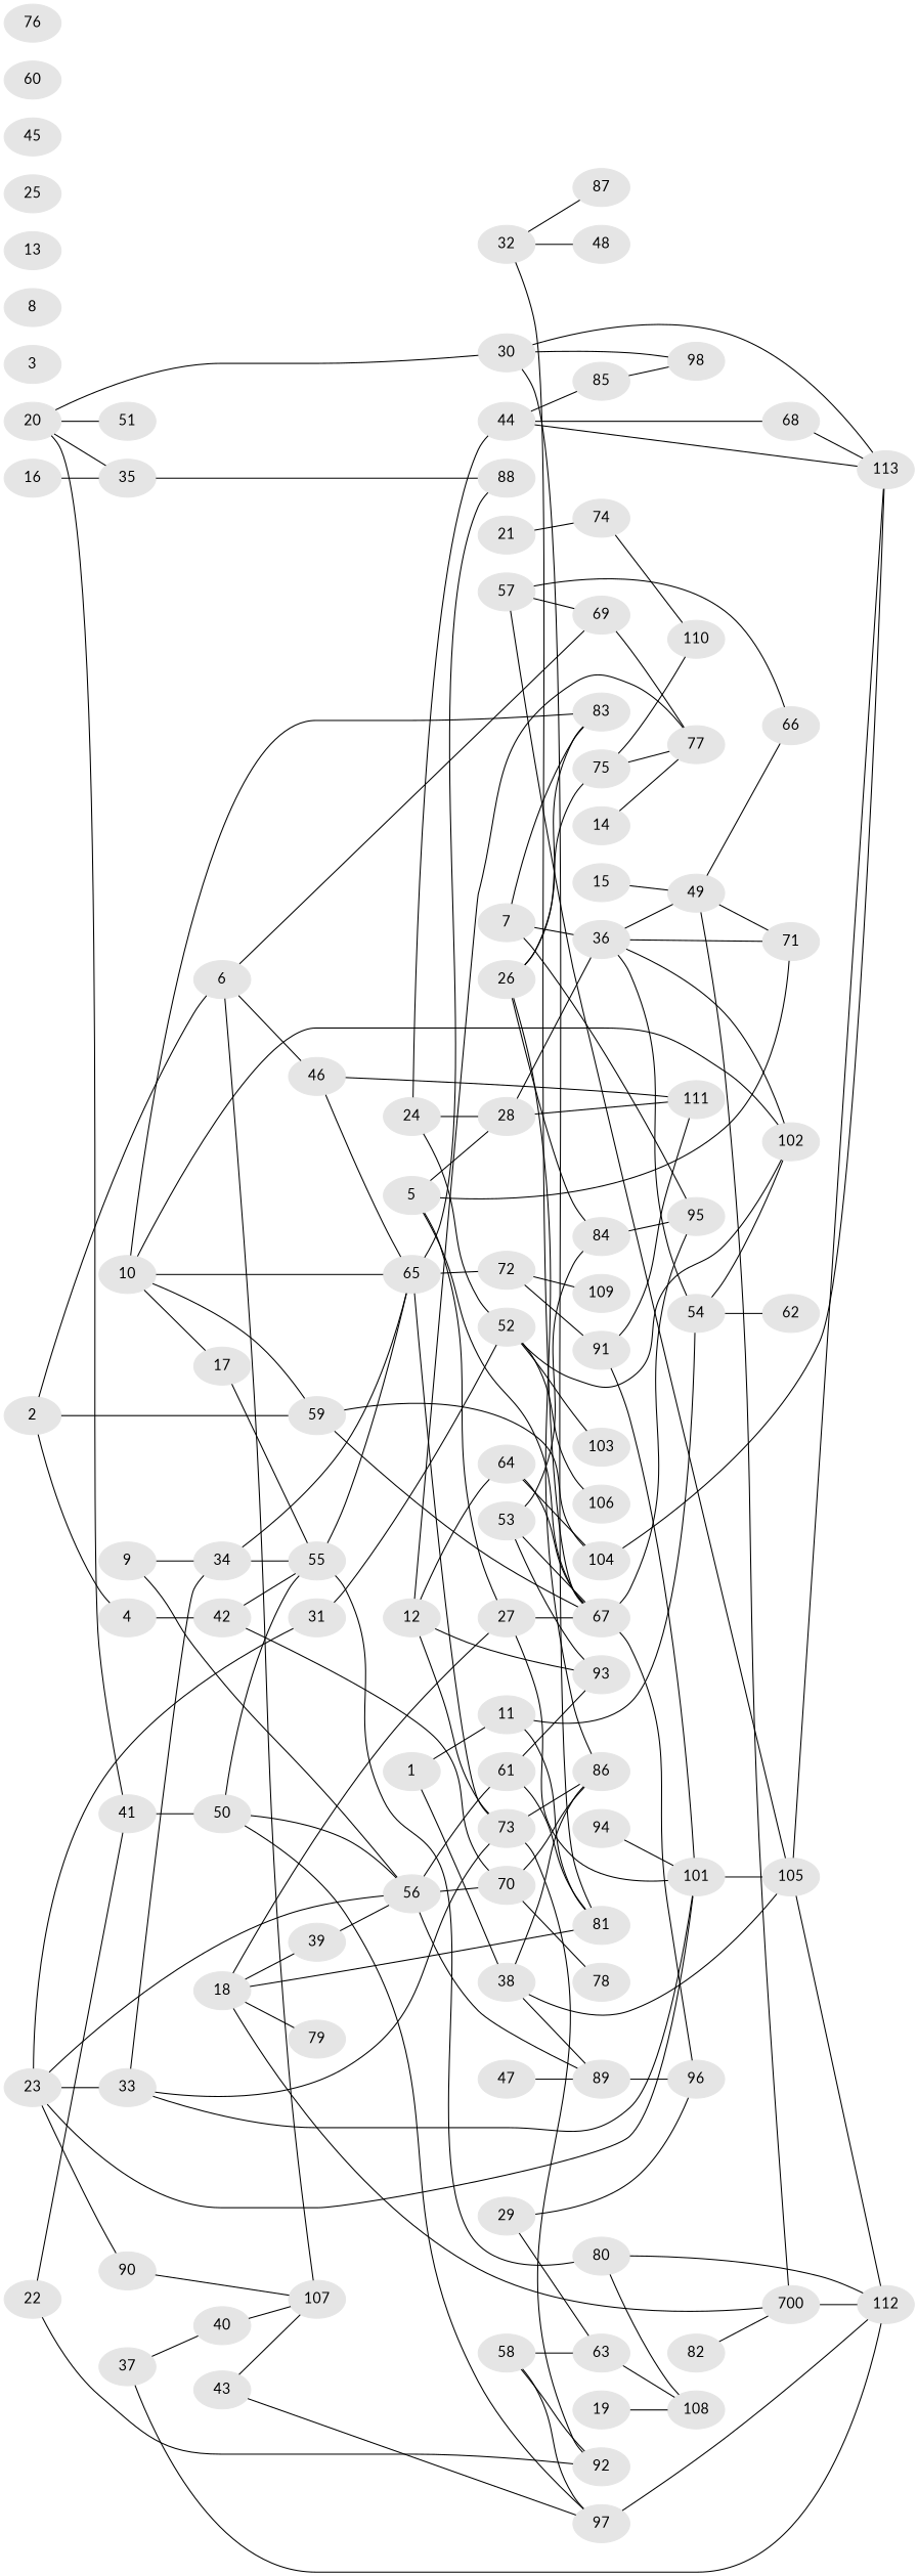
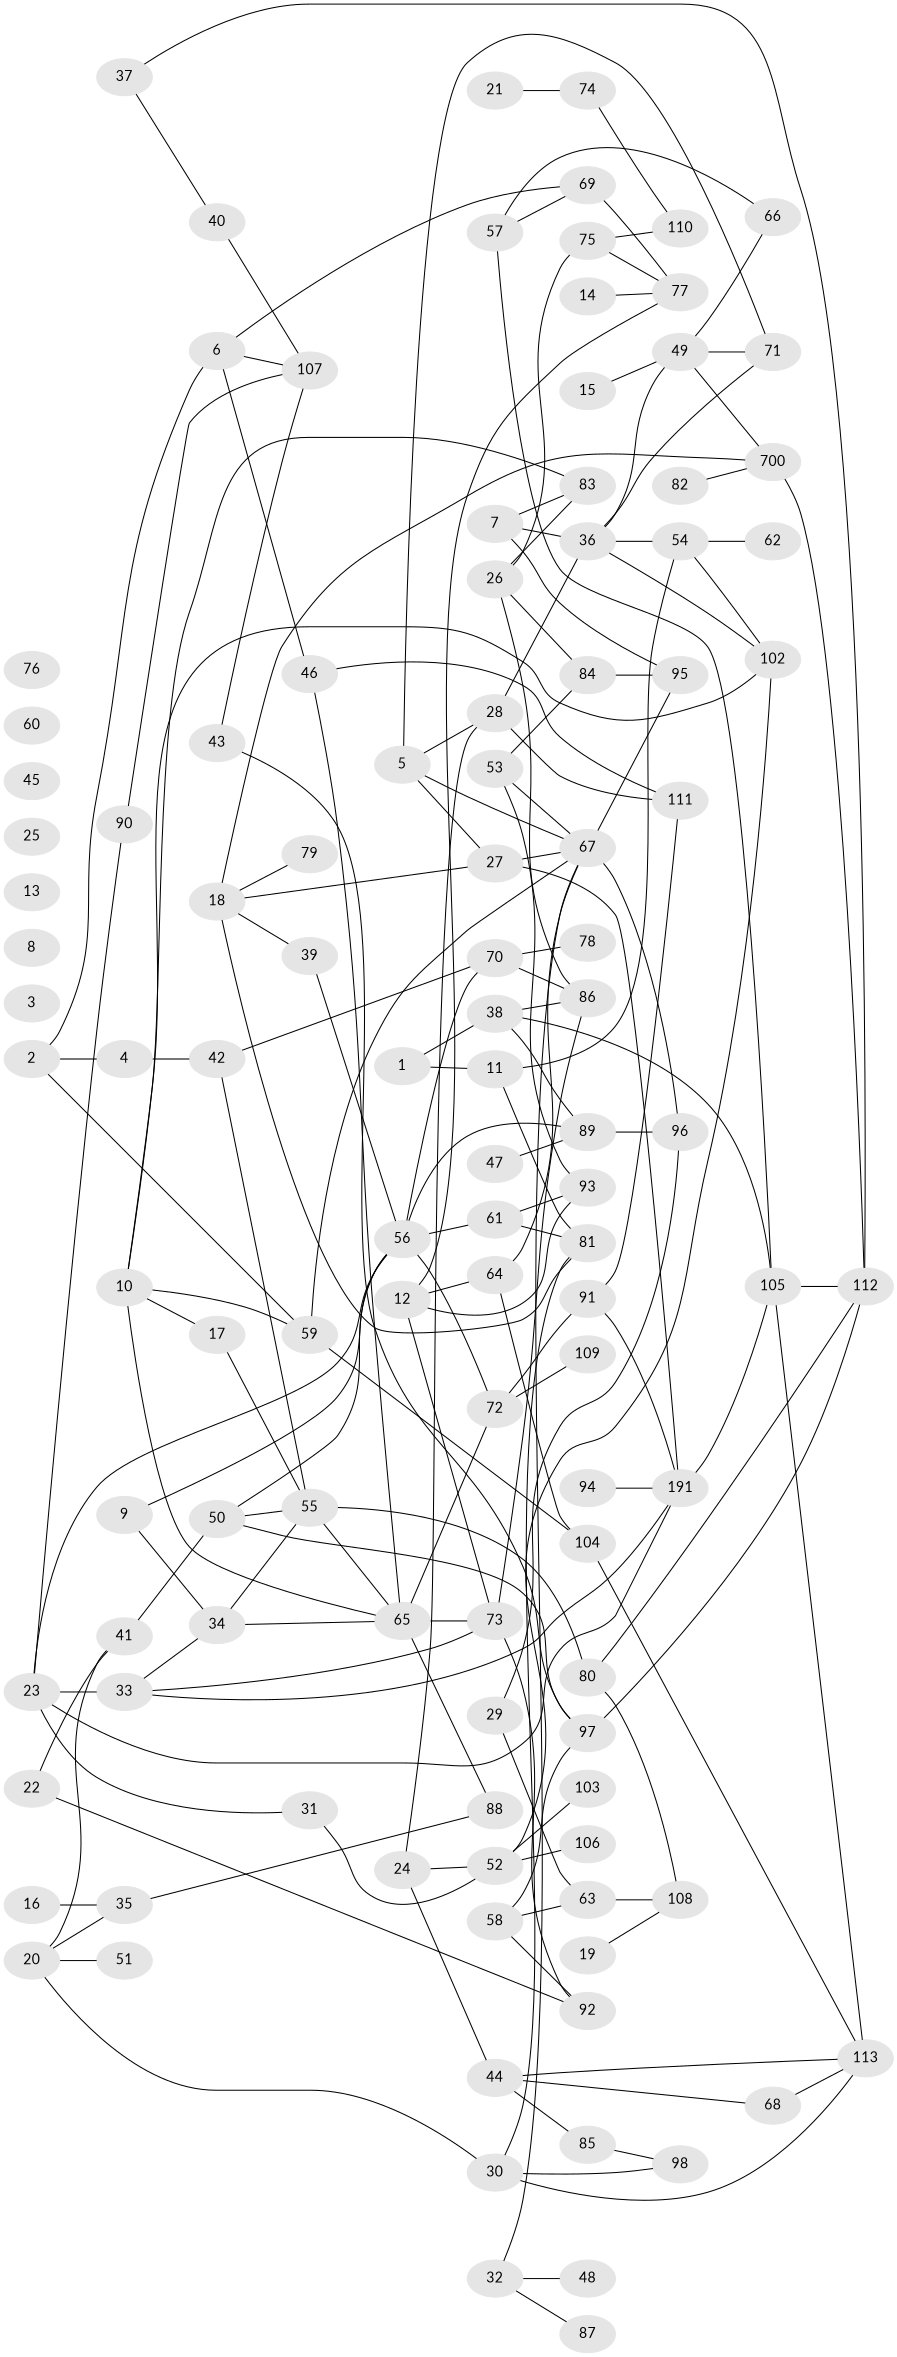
  graph {
    fontname=Lato
    rankdir=LR
    node [color=gray90 fontname=Lato style=filled]
    edge [fontname=Lato]
    1
    11
    38
    54
    81
    86
    89
    105
    2
    4
    6
    59
    42
    46
    69
    107
    67
    104
    3
    55
    70
    5
    27
    28
    71
-   101
+   101 [label=191]
    36
    111
    95
    96
    65
    77
    7
    83
    102
    49
    8
    9
    34
    56
    61
    72
    10
    17
    73
    88
    62
    12
    64
    93
    92
    13
    14
    15
    n55 [label=700]
    66
    16
    35
    80
    18
    79
    39
    112
    19
    108
    20
    30
    41
    51
    98
    113
    50
    21
    74
    110
    22
    23
    31
    33
    90
    52
    24
    44
    68
    85
    103
    106
    25
    26
    75
    84
    29
    63
    32
    48
    87
    37
    40
    97
    78
    43
    45
    47
    53
    91
    109
    57
    58
    60
    76
    82
    94
    1 -- 11
    1 -- 38
    11 -- 54
    11 -- 81
    38 -- 86
    38 -- 89
    38 -- 105
    54 -- 102
    54 -- 62
    89 -- 96
    105 -- 112
    105 -- 113
    2 -- 4
    2 -- 6
    2 -- 59
    4 -- 42
    6 -- 46
    6 -- 69
    6 -- 107
    59 -- 67
    59 -- 104
    42 -- 55
    42 -- 70
    46 -- 111
    46 -- 65
    69 -- 77
    67 -- 95
    67 -- 96
    104 -- 113
    55 -- 65
    55 -- 80
    70 -- 86
    70 -- 78
    5 -- 67
    5 -- 27
    5 -- 28
    5 -- 71
    27 -- 67
    27 -- 101
    28 -- 36
    28 -- 111
    101 -- 105
    36 -- 54
    36 -- 71
    36 -- 102
    36 -- 49
    65 -- 72
    65 -- 73
    65 -- 88
    7 -- 36
    7 -- 95
    7 -- 83
    49 -- 71
    49 -- n55
    49 -- 66
    9 -- 34
    9 -- 56
    34 -- 55
    34 -- 65
    56 -- 89
    56 -- 70
    56 -- 61
+   56 -- 72
    61 -- 81
    61 -- 93
    72 -- 91
    72 -- 109
    10 -- 59
    10 -- 65
    10 -- 83
    10 -- 102
    10 -- 17
    17 -- 55
    73 -- 86
    73 -- 92
    12 -- 77
    12 -- 73
    12 -- 64
    12 -- 93
    64 -- 67
    64 -- 104
    14 -- 77
    15 -- 49
    n55 -- 112
    16 -- 35
    35 -- 88
    80 -- 112
    80 -- 108
    18 -- 81
    18 -- 27
    18 -- n55
    18 -- 79
    18 -- 39
    39 -- 56
    19 -- 108
    20 -- 35
    20 -- 30
    20 -- 41
    20 -- 51
    30 -- 81
    30 -- 98
    30 -- 113
    41 -- 50
    50 -- 55
    50 -- 56
    50 -- 97
    21 -- 74
    74 -- 110
    22 -- 92
    22 -- 41
    23 -- 101
    23 -- 56
    23 -- 31
    23 -- 33
    23 -- 90
    31 -- 52
    33 -- 101
    33 -- 34
    33 -- 73
    90 -- 107
    52 -- 102
    52 -- 103
    52 -- 106
    24 -- 28
    24 -- 52
    24 -- 44
    44 -- 113
    44 -- 68
    44 -- 85
    68 -- 113
    85 -- 98
    26 -- 86
    26 -- 83
    26 -- 75
    26 -- 84
    75 -- 77
    75 -- 110
    84 -- 95
    29 -- 96
    29 -- 63
    63 -- 108
    32 -- 67
    32 -- 48
    32 -- 87
    37 -- 112
    37 -- 40
    40 -- 107
    97 -- 112
    43 -- 107
    43 -- 97
    47 -- 89
    53 -- 67
    53 -- 93
    53 -- 84
    91 -- 101
    91 -- 111
    57 -- 105
    57 -- 69
    57 -- 66
    58 -- 92
    58 -- 63
    58 -- 97
    82 -- n55
    94 -- 101
  }
